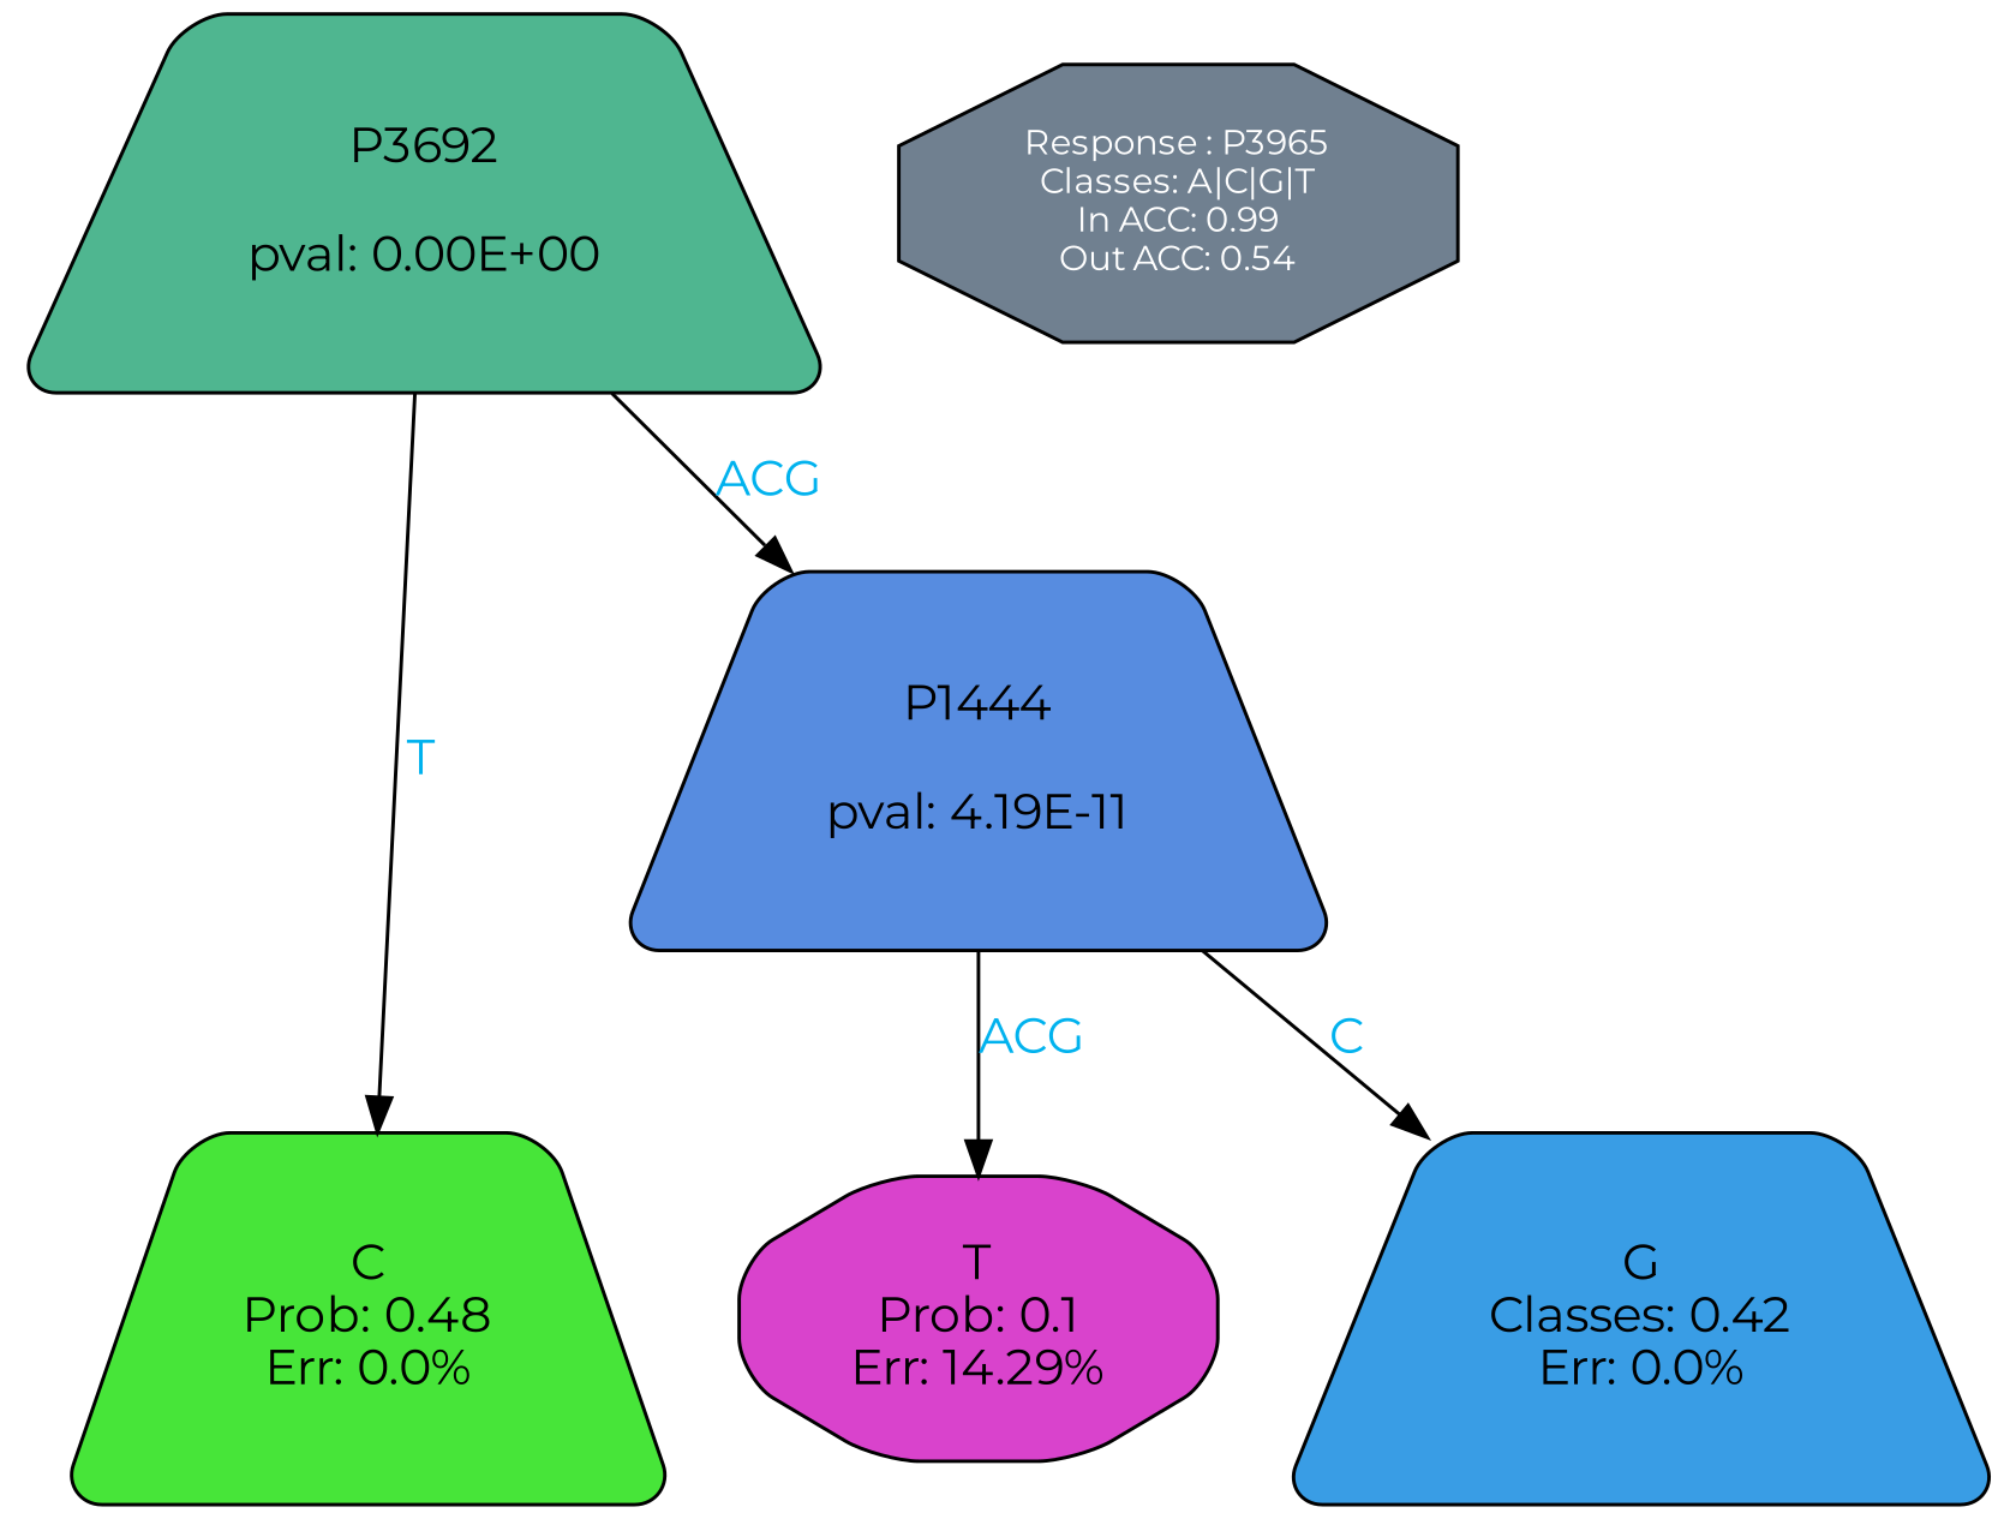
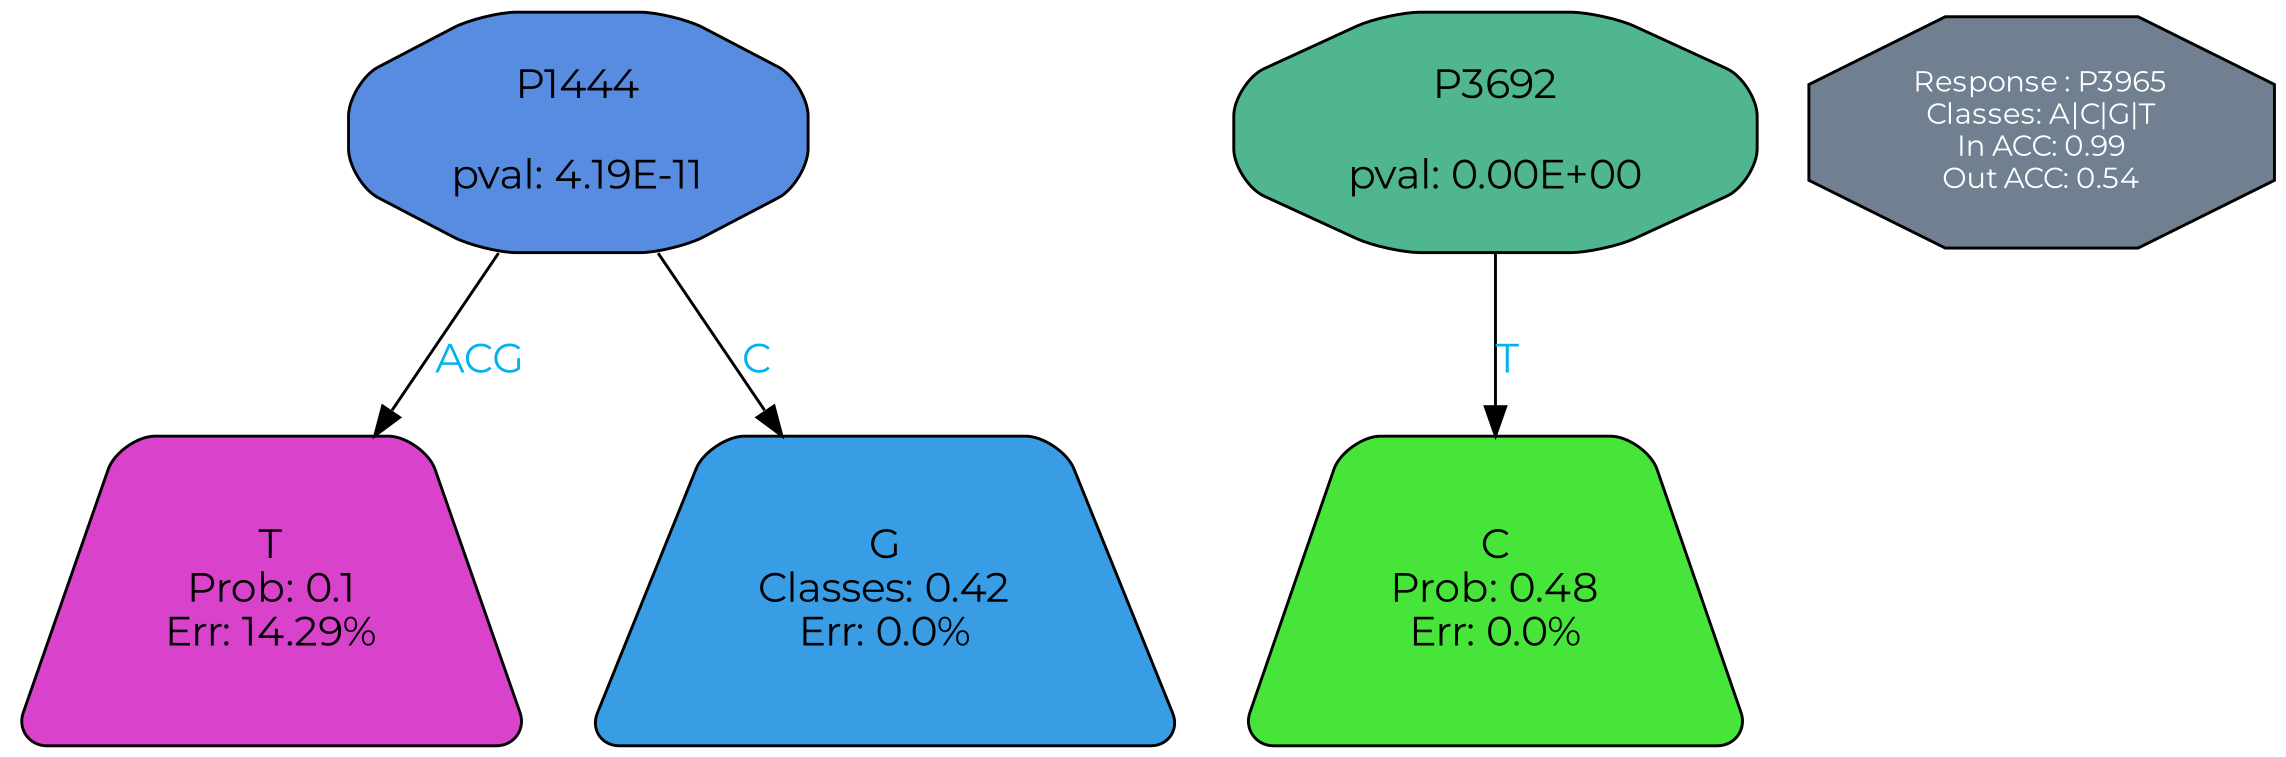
  digraph {
    fontname=Montserrat
    ranksep=equally
    splines=polylines
    node [color=black fontname=Montserrat shape=trapezium style="filled, rounded"]
    edge [fontcolor=deepskyblue2 fontname=Montserrat]
-   n1 [fillcolor="#d943cc" label="T\nProb: 0.1\nErr: 14.29%" shape=octagon]
+   n1 [fillcolor="#d943cc" label="T\nProb: 0.1\nErr: 14.29%"]
    n2 [fillcolor="#399de5" label="G\nClasses: 0.42\nErr: 0.0%"]
    n3 [fillcolor="#47e539" label="C\nProb: 0.48\nErr: 0.0%"]
    n4 [align=left fillcolor=slategray fontcolor=white fontsize=10 label="Response : P3965\nClasses: A|C|G|T\nIn ACC: 0.99\nOut ACC: 0.54\n" shape=octagon style=filled]
-   n5 [fillcolor="#4fb690" label="P3692\n\npval: 0.00E+00"]
-   n6 [fillcolor="#578ce0" label="P1444\n\npval: 4.19E-11"]
+   n5 [fillcolor="#4fb690" label="P3692\n\npval: 0.00E+00" shape=octagon]
+   n6 [fillcolor="#578ce0" label="P1444\n\npval: 4.19E-11" shape=octagon]
    subgraph sub_1 {
      rank=same
      n1
      n2
      n3
    }
    subgraph sub_2 {
      rank=same
      n4
      n5
    }
    n5 -> n3 [label=T]
-   n5 -> n6 [label=ACG]
    n6 -> n1 [label=ACG]
    n6 -> n2 [label=C]
  }
